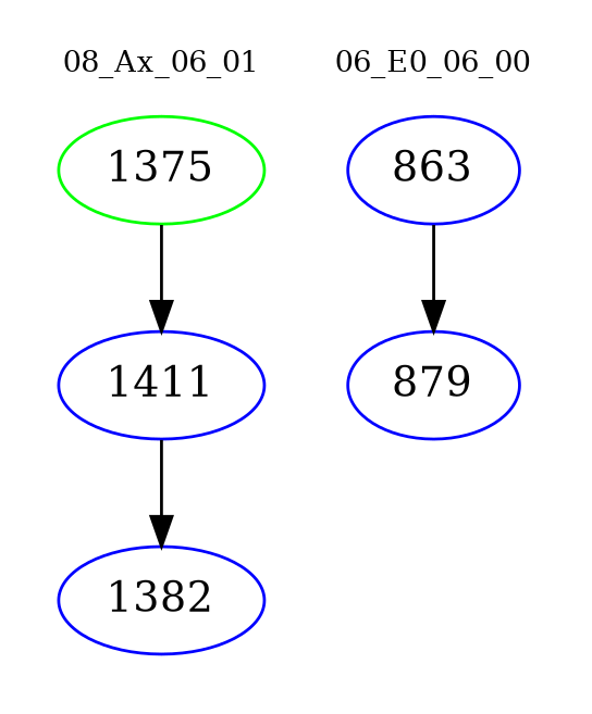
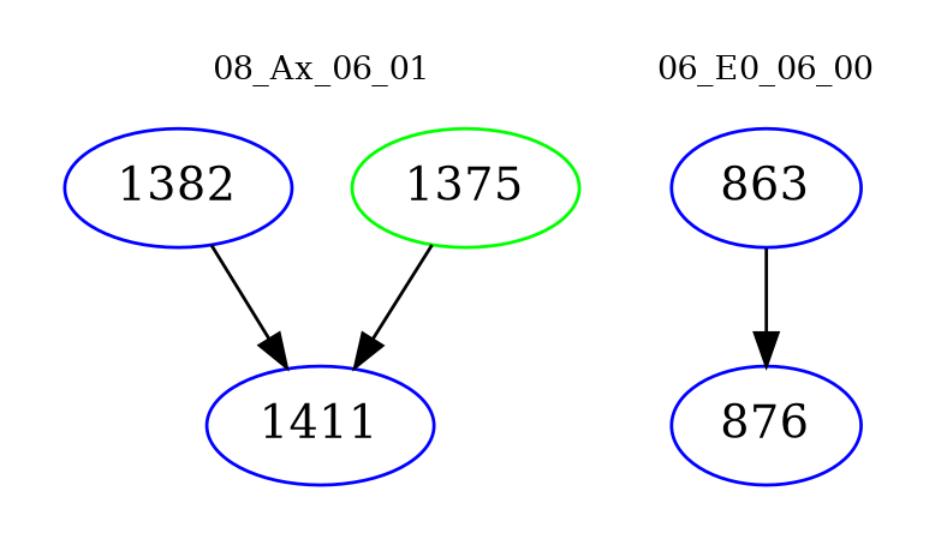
  digraph {
    fontname="DejaVu Serif"
    node [color=blue fontname="DejaVu Serif"]
    edge [color=black fontname="DejaVu Serif"]
    n1 [color=green label=1375]
    n2 [label=1382]
    n3 [label=1411]
    n4 [label=863]
-   n5 [label=879]
+   n5 [label=876]
    subgraph cluster_1 {
      color=white
      fontsize=10
      label="08_Ax_06_01"
      n1
      n2
      n3
    }
    subgraph cluster_2 {
      color=white
      fontsize=10
      label="06_E0_06_00"
      n4
      n5
    }
    n1 -> n3
-   n3 -> n2
+   n2 -> n3
    n4 -> n5
  }
